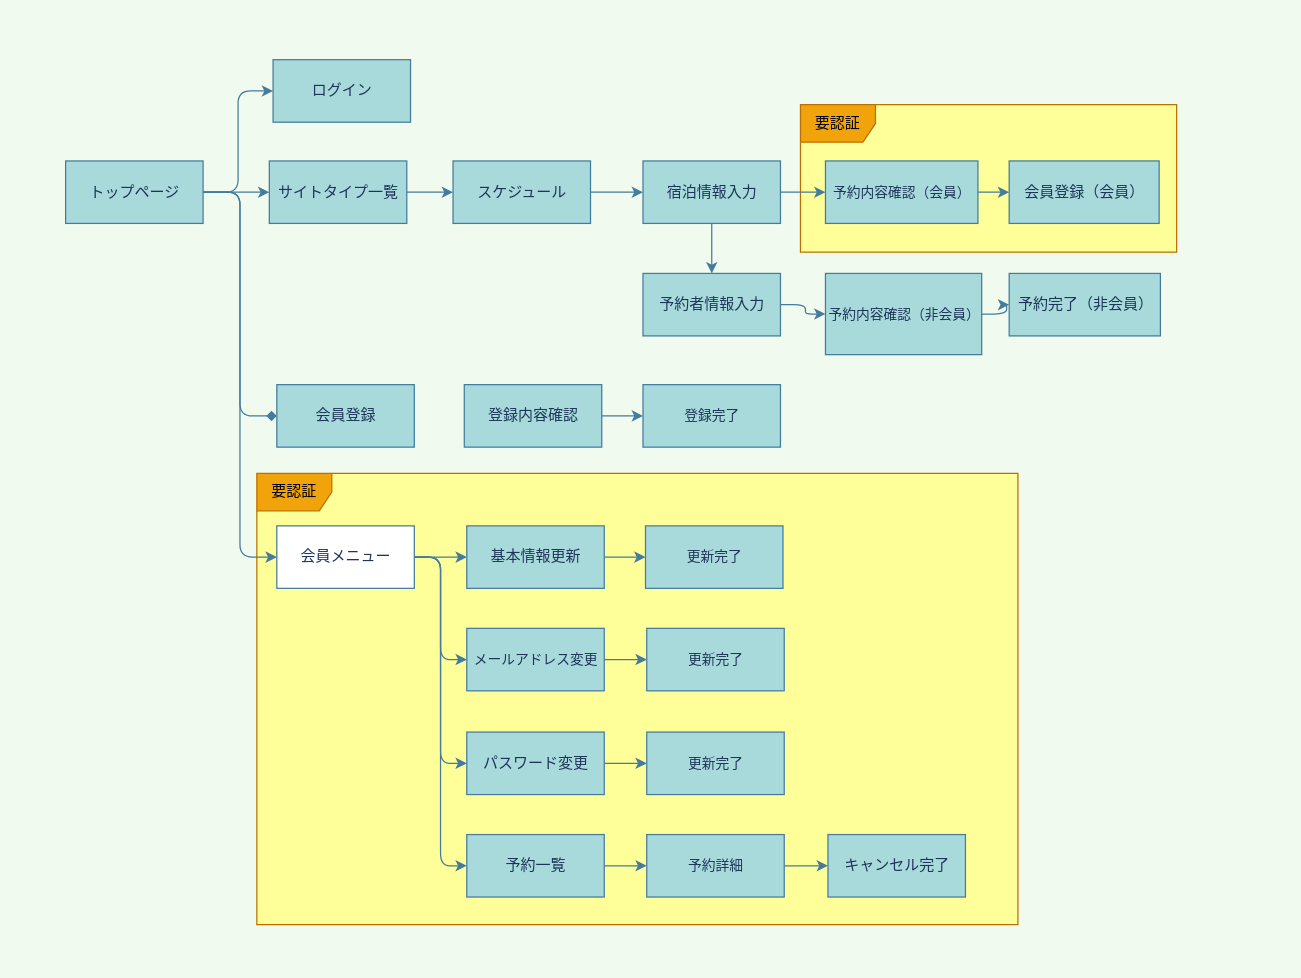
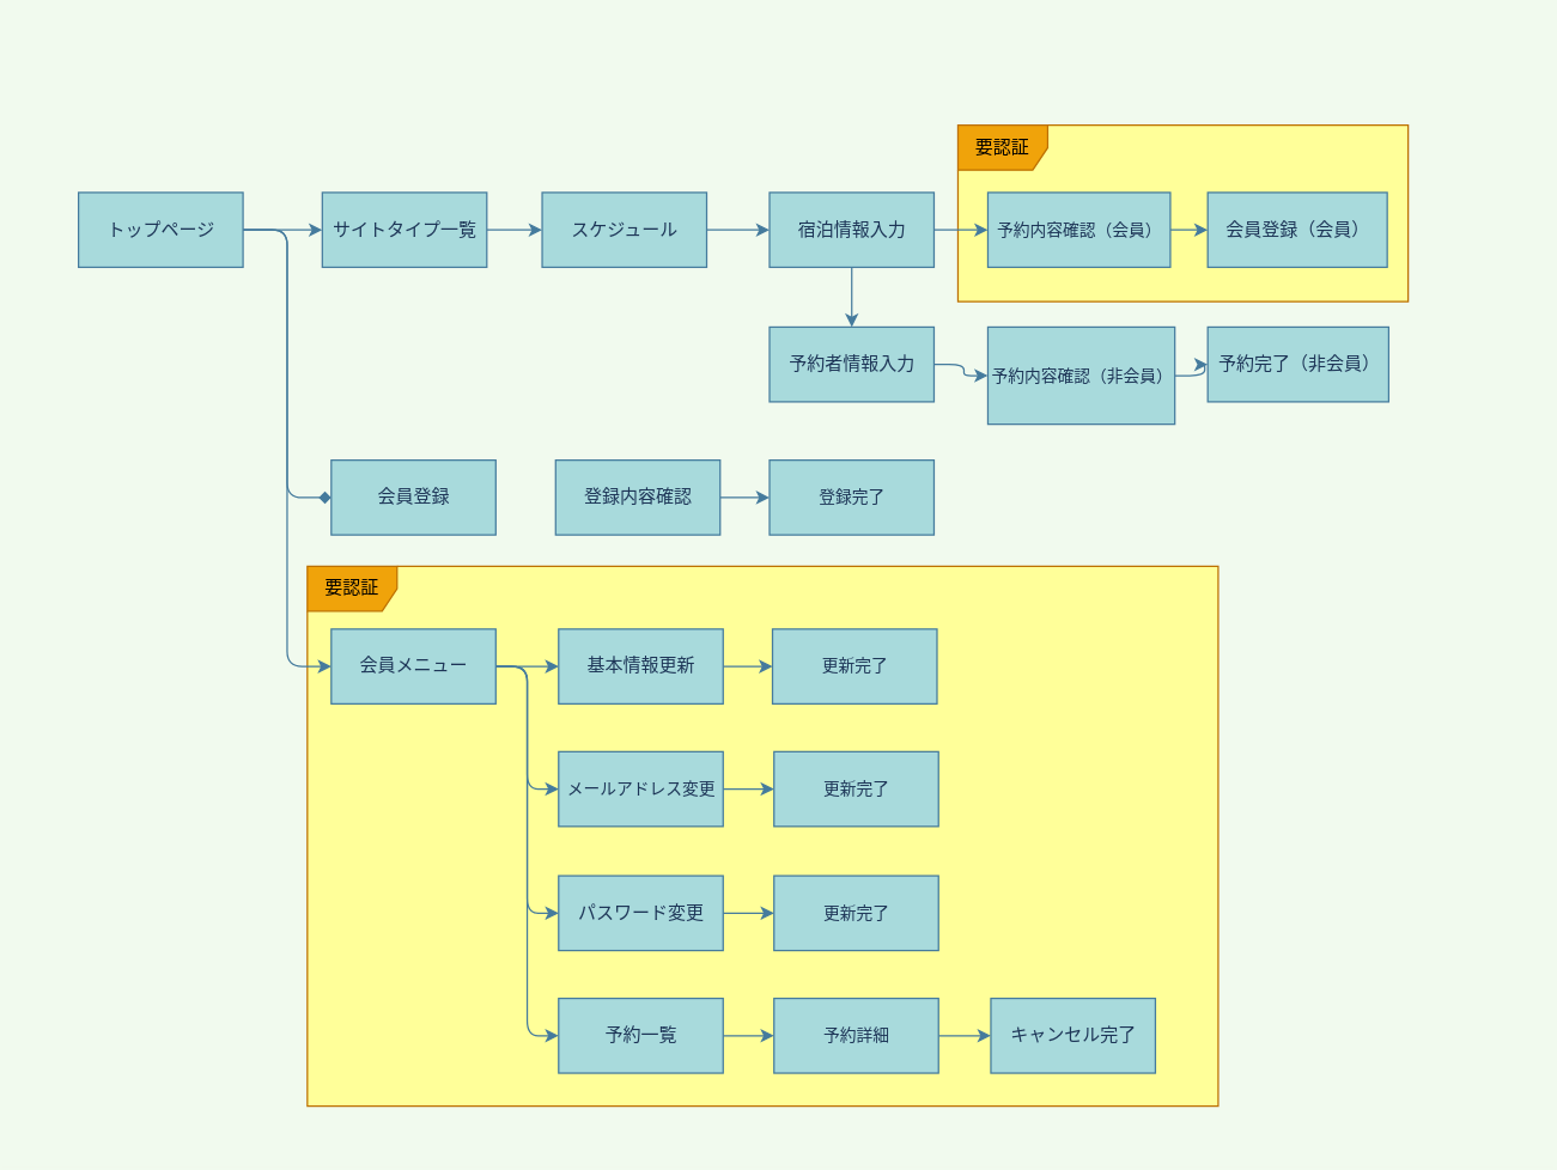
  <mxCell id="0" />
  <mxCell id="1" parent="0" />
  <mxCell id="2" value="" style="rounded=0;whiteSpace=wrap;html=1;sketch=0;fontColor=#1D3557;fillColor=none;strokeColor=none;" vertex="1" parent="1"><mxGeometry width="999" height="740" as="geometry" x="20" y="20" /></mxCell>
  <mxCell id="3" value="要認証" style="shape=umlFrame;whiteSpace=wrap;html=1;rounded=0;sketch=0;fontSize=12;fontColor=#000000;strokeColor=#BD7000;fillColor=#f0a30a;swimlaneFillColor=#FFFF99;" vertex="1" parent="1"><mxGeometry x="640" y="83" width="301" height="118" as="geometry" /></mxCell>
  <mxCell id="4" value="要認証" style="shape=umlFrame;whiteSpace=wrap;html=1;rounded=0;sketch=0;fontSize=12;fontColor=#000000;strokeColor=#BD7000;fillColor=#f0a30a;swimlaneFillColor=#FFFF99;" vertex="1" parent="1"><mxGeometry x="205" y="378" width="609" height="361" as="geometry" /></mxCell>
  <mxCell id="5" value="" style="edgeStyle=orthogonalEdgeStyle;curved=0;rounded=1;sketch=0;orthogonalLoop=1;jettySize=auto;html=1;fontSize=12;fontColor=#1D3557;strokeColor=#457B9D;fillColor=#A8DADC;labelBackgroundColor=#F1FAEE;" edge="1" parent="1" source="9" target="26"><mxGeometry relative="1" as="geometry" /></mxCell>
  <mxCell id="6" style="edgeStyle=orthogonalEdgeStyle;curved=0;rounded=1;sketch=0;orthogonalLoop=1;jettySize=auto;html=1;entryX=0;entryY=0.5;entryDx=0;entryDy=0;fontSize=12;fontColor=#1D3557;strokeColor=#457B9D;fillColor=#A8DADC;labelBackgroundColor=#F1FAEE;endArrow=diamond;" edge="1" parent="1" source="9" target="24"><mxGeometry relative="1" as="geometry" /></mxCell>
  <mxCell id="7" style="edgeStyle=orthogonalEdgeStyle;curved=0;rounded=1;sketch=0;orthogonalLoop=1;jettySize=auto;html=1;entryX=0;entryY=0.5;entryDx=0;entryDy=0;fontSize=12;fontColor=#1D3557;strokeColor=#457B9D;fillColor=#A8DADC;labelBackgroundColor=#F1FAEE;" edge="1" parent="1" source="9" target="14"><mxGeometry relative="1" as="geometry" /></mxCell>
- <mxCell id="8" style="edgeStyle=orthogonalEdgeStyle;curved=0;rounded=1;sketch=0;orthogonalLoop=1;jettySize=auto;html=1;entryX=0;entryY=0.5;entryDx=0;entryDy=0;fontSize=12;fontColor=#1D3557;strokeColor=#457B9D;fillColor=#A8DADC;labelBackgroundColor=#F1FAEE;" edge="1" parent="1" source="9" target="43"><mxGeometry relative="1" as="geometry" /></mxCell>
  <mxCell id="9" value="トップページ" style="html=1;fillColor=#A8DADC;strokeColor=#457B9D;fontColor=#1D3557;" vertex="1" parent="1"><mxGeometry x="52" y="128" width="110" height="50" as="geometry" /></mxCell>
  <mxCell id="10" value="" style="edgeStyle=orthogonalEdgeStyle;curved=0;rounded=1;sketch=0;orthogonalLoop=1;jettySize=auto;html=1;fontSize=11;fontColor=#1D3557;strokeColor=#457B9D;fillColor=#A8DADC;labelBackgroundColor=#F1FAEE;" edge="1" parent="1" source="14" target="22"><mxGeometry relative="1" as="geometry" /></mxCell>
  <mxCell id="11" style="edgeStyle=orthogonalEdgeStyle;curved=0;rounded=1;sketch=0;orthogonalLoop=1;jettySize=auto;html=1;exitX=1;exitY=0.5;exitDx=0;exitDy=0;entryX=0;entryY=0.5;entryDx=0;entryDy=0;fontSize=11;fontColor=#1D3557;strokeColor=#457B9D;fillColor=#A8DADC;labelBackgroundColor=#F1FAEE;" edge="1" parent="1" source="14" target="18"><mxGeometry relative="1" as="geometry" /></mxCell>
  <mxCell id="12" style="edgeStyle=orthogonalEdgeStyle;curved=0;rounded=1;sketch=0;orthogonalLoop=1;jettySize=auto;html=1;entryX=0;entryY=0.5;entryDx=0;entryDy=0;fontSize=11;fontColor=#1D3557;strokeColor=#457B9D;fillColor=#A8DADC;labelBackgroundColor=#F1FAEE;" edge="1" parent="1" source="14" target="16"><mxGeometry relative="1" as="geometry" /></mxCell>
  <mxCell id="13" style="edgeStyle=orthogonalEdgeStyle;curved=0;rounded=1;sketch=0;orthogonalLoop=1;jettySize=auto;html=1;entryX=0;entryY=0.5;entryDx=0;entryDy=0;fontSize=11;fontColor=#1D3557;strokeColor=#457B9D;fillColor=#A8DADC;labelBackgroundColor=#F1FAEE;" edge="1" parent="1" source="14" target="20"><mxGeometry relative="1" as="geometry" /></mxCell>
- <mxCell id="14" value="会員メニュー" style="html=1;fillColor=#ffffff;strokeColor=#457B9D;fontColor=#1D3557;" vertex="1" parent="1"><mxGeometry x="221" y="420" width="110" height="50" as="geometry" /></mxCell>
+ <mxCell id="14" value="会員メニュー" style="html=1;fillColor=#A8DADC;strokeColor=#457B9D;fontColor=#1D3557;" vertex="1" parent="1"><mxGeometry x="221" y="420" width="110" height="50" as="geometry" /></mxCell>
  <mxCell id="15" value="" style="edgeStyle=orthogonalEdgeStyle;curved=0;rounded=1;sketch=0;orthogonalLoop=1;jettySize=auto;html=1;fontSize=12;fontColor=#1D3557;strokeColor=#457B9D;fillColor=#A8DADC;labelBackgroundColor=#F1FAEE;" edge="1" parent="1" source="16" target="45"><mxGeometry relative="1" as="geometry" /></mxCell>
  <mxCell id="16" value="&lt;span style=&quot;font-size: 12px&quot;&gt;パスワード変更&lt;/span&gt;" style="html=1;fillColor=#A8DADC;strokeColor=#457B9D;fontColor=#1D3557;fontSize=11;" vertex="1" parent="1"><mxGeometry x="373" y="585" width="110" height="50" as="geometry" /></mxCell>
  <mxCell id="17" value="" style="edgeStyle=orthogonalEdgeStyle;curved=0;rounded=1;sketch=0;orthogonalLoop=1;jettySize=auto;html=1;fontSize=12;fontColor=#1D3557;strokeColor=#457B9D;fillColor=#A8DADC;labelBackgroundColor=#F1FAEE;" edge="1" parent="1" source="18" target="44"><mxGeometry relative="1" as="geometry" /></mxCell>
  <mxCell id="18" value="&lt;span style=&quot;font-size: 11px&quot;&gt;メールアドレス変更&lt;/span&gt;" style="html=1;fillColor=#A8DADC;strokeColor=#457B9D;fontColor=#1D3557;" vertex="1" parent="1"><mxGeometry x="373" y="502" width="110" height="50" as="geometry" /></mxCell>
  <mxCell id="19" value="" style="edgeStyle=orthogonalEdgeStyle;curved=0;rounded=1;sketch=0;orthogonalLoop=1;jettySize=auto;html=1;fontSize=12;fontColor=#1D3557;strokeColor=#457B9D;fillColor=#A8DADC;labelBackgroundColor=#F1FAEE;" edge="1" parent="1" source="20" target="47"><mxGeometry relative="1" as="geometry" /></mxCell>
  <mxCell id="20" value="予約一覧" style="html=1;fillColor=#A8DADC;strokeColor=#457B9D;fontColor=#1D3557;" vertex="1" parent="1"><mxGeometry x="373" y="667" width="110" height="50" as="geometry" /></mxCell>
  <mxCell id="21" value="" style="edgeStyle=orthogonalEdgeStyle;curved=0;rounded=1;sketch=0;orthogonalLoop=1;jettySize=auto;html=1;fontSize=11;fontColor=#1D3557;strokeColor=#457B9D;fillColor=#A8DADC;labelBackgroundColor=#F1FAEE;" edge="1" parent="1" source="22" target="23"><mxGeometry relative="1" as="geometry" /></mxCell>
  <mxCell id="22" value="基本情報更新" style="html=1;fillColor=#A8DADC;strokeColor=#457B9D;fontColor=#1D3557;" vertex="1" parent="1"><mxGeometry x="373" y="420" width="110" height="50" as="geometry" /></mxCell>
  <mxCell id="23" value="&lt;span style=&quot;font-size: 11px&quot;&gt;更新完了&lt;/span&gt;" style="html=1;fillColor=#A8DADC;strokeColor=#457B9D;fontColor=#1D3557;" vertex="1" parent="1"><mxGeometry x="516" y="420" width="110" height="50" as="geometry" /></mxCell>
  <mxCell id="24" value="会員登録" style="html=1;fillColor=#A8DADC;strokeColor=#457B9D;fontColor=#1D3557;" vertex="1" parent="1"><mxGeometry x="221" y="307" width="110" height="50" as="geometry" /></mxCell>
  <mxCell id="25" value="" style="edgeStyle=orthogonalEdgeStyle;curved=0;rounded=1;sketch=0;orthogonalLoop=1;jettySize=auto;html=1;fontSize=11;fontColor=#1D3557;strokeColor=#457B9D;fillColor=#A8DADC;labelBackgroundColor=#F1FAEE;" edge="1" parent="1" source="26" target="28"><mxGeometry relative="1" as="geometry" /></mxCell>
  <mxCell id="26" value="サイトタイプ一覧" style="html=1;fillColor=#A8DADC;strokeColor=#457B9D;fontColor=#1D3557;" vertex="1" parent="1"><mxGeometry x="215" y="128" width="110" height="50" as="geometry" /></mxCell>
  <mxCell id="27" value="" style="edgeStyle=orthogonalEdgeStyle;curved=0;rounded=1;sketch=0;orthogonalLoop=1;jettySize=auto;html=1;fontSize=11;fontColor=#1D3557;strokeColor=#457B9D;fillColor=#A8DADC;labelBackgroundColor=#F1FAEE;" edge="1" parent="1" source="28" target="31"><mxGeometry relative="1" as="geometry" /></mxCell>
  <mxCell id="28" value="スケジュール" style="html=1;fillColor=#A8DADC;strokeColor=#457B9D;fontColor=#1D3557;" vertex="1" parent="1"><mxGeometry x="362" y="128" width="110" height="50" as="geometry" /></mxCell>
  <mxCell id="29" value="" style="edgeStyle=orthogonalEdgeStyle;curved=0;rounded=1;sketch=0;orthogonalLoop=1;jettySize=auto;html=1;fontSize=11;fontColor=#1D3557;strokeColor=#457B9D;fillColor=#A8DADC;labelBackgroundColor=#F1FAEE;" edge="1" parent="1" source="31" target="33"><mxGeometry relative="1" as="geometry" /></mxCell>
  <mxCell id="30" value="" style="edgeStyle=orthogonalEdgeStyle;curved=0;rounded=1;sketch=0;orthogonalLoop=1;jettySize=auto;html=1;fontSize=12;fontColor=#1D3557;strokeColor=#457B9D;fillColor=#A8DADC;labelBackgroundColor=#F1FAEE;" edge="1" parent="1" source="31" target="42"><mxGeometry relative="1" as="geometry" /></mxCell>
  <mxCell id="31" value="宿泊情報入力" style="html=1;fillColor=#A8DADC;strokeColor=#457B9D;fontColor=#1D3557;" vertex="1" parent="1"><mxGeometry x="514" y="128" width="110" height="50" as="geometry" /></mxCell>
  <mxCell id="32" value="" style="edgeStyle=orthogonalEdgeStyle;curved=0;rounded=1;sketch=0;orthogonalLoop=1;jettySize=auto;html=1;fontSize=11;fontColor=#1D3557;strokeColor=#457B9D;fillColor=#A8DADC;labelBackgroundColor=#F1FAEE;" edge="1" parent="1" source="33" target="34"><mxGeometry relative="1" as="geometry" /></mxCell>
  <mxCell id="33" value="予約内容確認（会員）" style="html=1;fillColor=#A8DADC;strokeColor=#457B9D;fontColor=#1D3557;fontSize=11;" vertex="1" parent="1"><mxGeometry x="660" y="128" width="122" height="50" as="geometry" /></mxCell>
  <mxCell id="34" value="会員登録（会員）" style="html=1;fillColor=#A8DADC;strokeColor=#457B9D;fontColor=#1D3557;" vertex="1" parent="1"><mxGeometry x="807" y="128" width="120" height="50" as="geometry" /></mxCell>
  <mxCell id="35" value="" style="edgeStyle=orthogonalEdgeStyle;curved=0;rounded=1;sketch=0;orthogonalLoop=1;jettySize=auto;html=1;fontSize=11;fontColor=#1D3557;strokeColor=#457B9D;fillColor=#A8DADC;labelBackgroundColor=#F1FAEE;" edge="1" parent="1" source="36" target="37"><mxGeometry relative="1" as="geometry" /></mxCell>
  <mxCell id="36" value="登録内容確認" style="html=1;fillColor=#A8DADC;strokeColor=#457B9D;fontColor=#1D3557;fontSize=12;" vertex="1" parent="1"><mxGeometry x="371" y="307" width="110" height="50" as="geometry" /></mxCell>
  <mxCell id="37" value="登録完了" style="html=1;fillColor=#A8DADC;strokeColor=#457B9D;fontColor=#1D3557;fontSize=11;" vertex="1" parent="1"><mxGeometry x="514" y="307" width="110" height="50" as="geometry" /></mxCell>
  <mxCell id="38" value="" style="edgeStyle=orthogonalEdgeStyle;curved=0;rounded=1;sketch=0;orthogonalLoop=1;jettySize=auto;html=1;fontSize=11;fontColor=#1D3557;strokeColor=#457B9D;fillColor=#A8DADC;labelBackgroundColor=#F1FAEE;" edge="1" parent="1" source="39" target="40"><mxGeometry relative="1" as="geometry" /></mxCell>
  <mxCell id="39" value="予約内容確認（非会員）" style="html=1;fillColor=#A8DADC;strokeColor=#457B9D;fontColor=#1D3557;fontSize=11;" vertex="1" parent="1"><mxGeometry x="660" y="218" width="125" height="65" as="geometry" /></mxCell>
  <mxCell id="40" value="予約完了（非会員）" style="html=1;fillColor=#A8DADC;strokeColor=#457B9D;fontColor=#1D3557;" vertex="1" parent="1"><mxGeometry x="807" y="218" width="121" height="50" as="geometry" /></mxCell>
  <mxCell id="41" value="" style="edgeStyle=orthogonalEdgeStyle;curved=0;rounded=1;sketch=0;orthogonalLoop=1;jettySize=auto;html=1;fontSize=12;fontColor=#1D3557;strokeColor=#457B9D;fillColor=#A8DADC;labelBackgroundColor=#F1FAEE;" edge="1" parent="1" source="42" target="39"><mxGeometry relative="1" as="geometry" /></mxCell>
  <mxCell id="42" value="予約者情報入力" style="html=1;fillColor=#A8DADC;strokeColor=#457B9D;fontColor=#1D3557;" vertex="1" parent="1"><mxGeometry x="514" y="218" width="110" height="50" as="geometry" /></mxCell>
- <mxCell id="43" value="ログイン" style="html=1;fillColor=#A8DADC;strokeColor=#457B9D;fontColor=#1D3557;" vertex="1" parent="1"><mxGeometry x="218" y="47" width="110" height="50" as="geometry" /></mxCell>
  <mxCell id="44" value="更新完了" style="html=1;fillColor=#A8DADC;strokeColor=#457B9D;fontColor=#1D3557;fontSize=11;" vertex="1" parent="1"><mxGeometry x="517" y="502" width="110" height="50" as="geometry" /></mxCell>
  <mxCell id="45" value="更新完了" style="html=1;fillColor=#A8DADC;strokeColor=#457B9D;fontColor=#1D3557;fontSize=11;" vertex="1" parent="1"><mxGeometry x="517" y="585" width="110" height="50" as="geometry" /></mxCell>
  <mxCell id="46" value="" style="edgeStyle=orthogonalEdgeStyle;curved=0;rounded=1;sketch=0;orthogonalLoop=1;jettySize=auto;html=1;fontColor=#1D3557;strokeColor=#457B9D;fillColor=#A8DADC;" edge="1" parent="1" source="47" target="48"><mxGeometry relative="1" as="geometry" /></mxCell>
  <mxCell id="47" value="予約詳細" style="html=1;fillColor=#A8DADC;strokeColor=#457B9D;fontColor=#1D3557;fontSize=11;" vertex="1" parent="1"><mxGeometry x="517" y="667" width="110" height="50" as="geometry" /></mxCell>
  <mxCell id="48" value="キャンセル完了" style="html=1;fillColor=#A8DADC;strokeColor=#457B9D;fontColor=#1D3557;" vertex="1" parent="1"><mxGeometry x="662" y="667" width="110" height="50" as="geometry" /></mxCell>
